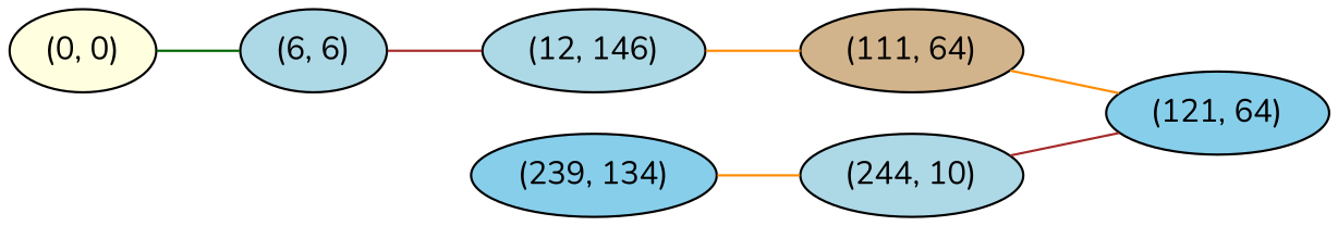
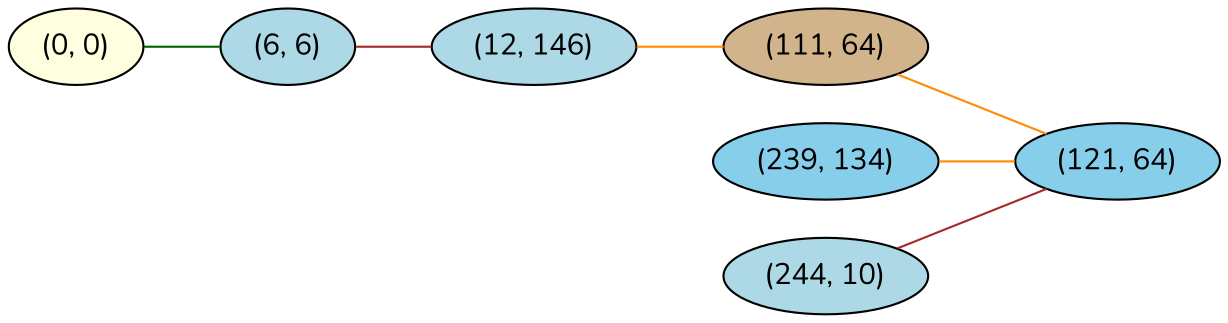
  graph {
    fontname=Nunito
    rankdir=LR
    node [fillcolor=lightblue fontname=Nunito style=filled]
    edge [color=darkorange fontname=Nunito weight=1]
    "(0, 0)" [fillcolor=lightyellow]
    "(6, 6)"
    "(12, 146)"
    "(111, 64)" [fillcolor=tan]
    "(121, 64)" [fillcolor=skyblue]
    "(239, 134)" [fillcolor=skyblue]
    "(244, 10)"
    "(0, 0)" -- "(6, 6)" [color=darkgreen weight=4]
    "(6, 6)" -- "(12, 146)" [color=brown]
    "(12, 146)" -- "(111, 64)"
    "(111, 64)" -- "(121, 64)"
-   "(239, 134)" -- "(244, 10)"
+   "(239, 134)" -- "(121, 64)"
    "(244, 10)" -- "(121, 64)" [color=brown]
  }
